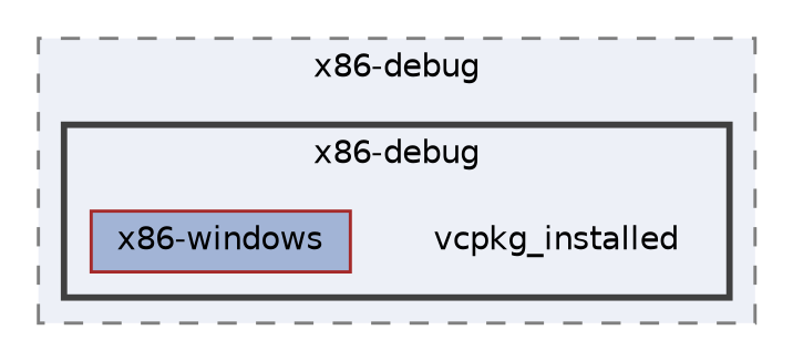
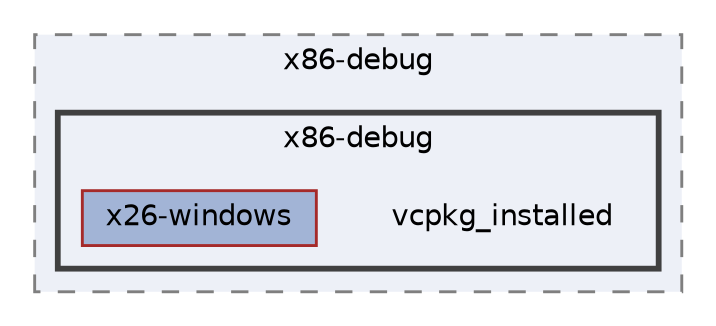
  digraph {
    compound=true
    fontname="DejaVu Sans"
    node [fontname="DejaVu Sans" fontsize=10 color=brown]
    n1 [height=0.2 label=vcpkg_installed shape=plaintext width=0.4]
-   n2 [fillcolor="#a2b4d6" height=0.2 label="x86-windows" shape=box style=filled width=0.4]
+   n2 [fillcolor="#a2b4d6" height=0.2 label="x26-windows" shape=box style=filled width=0.4]
    subgraph cluster_1 {
      bgcolor="#edf0f7"
      fontsize=10
      label="x86-debug"
      pencolor=grey50
      style="filled,dashed"
      subgraph cluster_2 {
        bgcolor="#edf0f7"
        fontsize=10
        pencolor=grey25
        style="filled,bold"
        n1
        n2
      }
    }
  }
